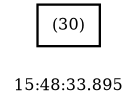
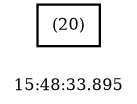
  digraph {
    label="15:48:33.895"
    rankdir=LR
-   n1 [color=black fontcolor=black label="(30)" shape=rectangle style=bold]
+   n1 [color=black fontcolor=black label="(20)" shape=rectangle style=bold]
  }
